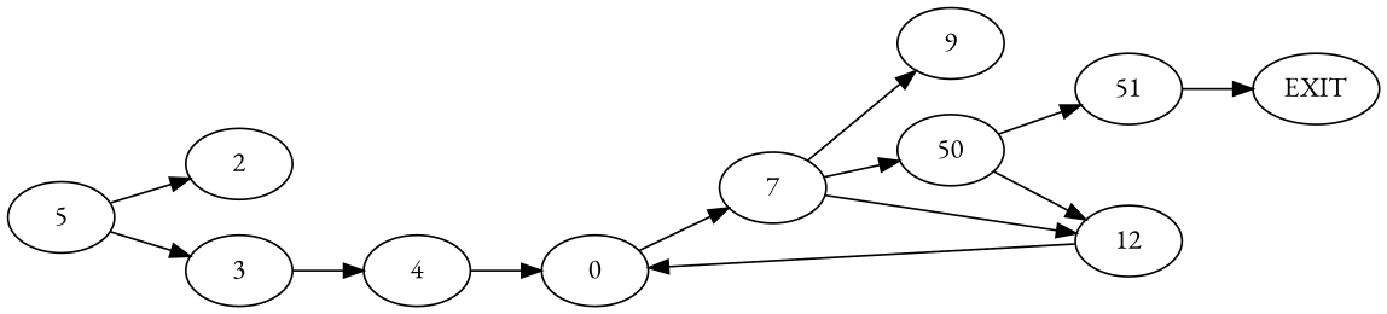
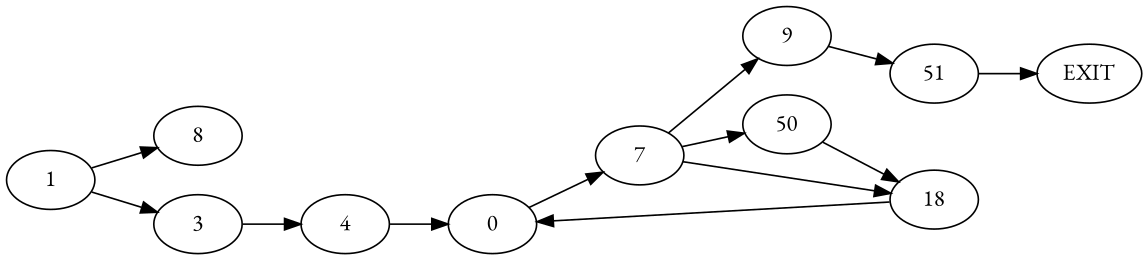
  digraph {
    fontname="EB Garamond"
    rankdir=LR
    node [fontname="EB Garamond"]
    edge [fontname="EB Garamond"]
-   1 [label=5]
-   2
+   1
+   2 [label=8]
    3
    n4 [label=EXIT]
    4
    n6 [label=0]
    7
    9
    n9 [label=50]
-   12
+   12 [label=18]
    n11 [label=51]
    1 -> 2
    1 -> 3
    3 -> 4
    4 -> n6
    n6 -> 7
    7 -> 9
    7 -> n9
    7 -> 12
    n9 -> 12
-   n9 -> n11
+   9 -> n11
    12 -> n6
    n11 -> n4
  }
